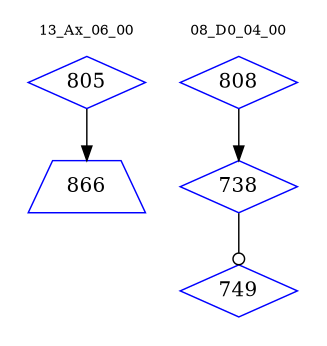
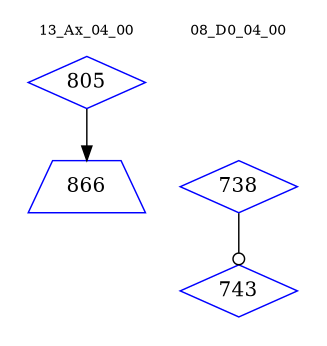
  digraph {
    node [color=blue shape=diamond]
    edge [arrowhead=normal color=black]
    n1 [label=805]
    n2 [label=866 shape=trapezium]
-   n3 [label=808]
    n4 [label=738]
-   n5 [label=749]
+   n5 [label=743]
    subgraph cluster_1 {
      color=white
      fontsize=10
-     label="13_Ax_06_00"
+     label="13_Ax_04_00"
      n1
      n2
    }
    subgraph cluster_2 {
      color=white
      fontsize=10
      label="08_D0_04_00"
-     n3
      n4
      n5
    }
    n1 -> n2
-   n3 -> n4
    n4 -> n5 [arrowhead=odot]
  }
